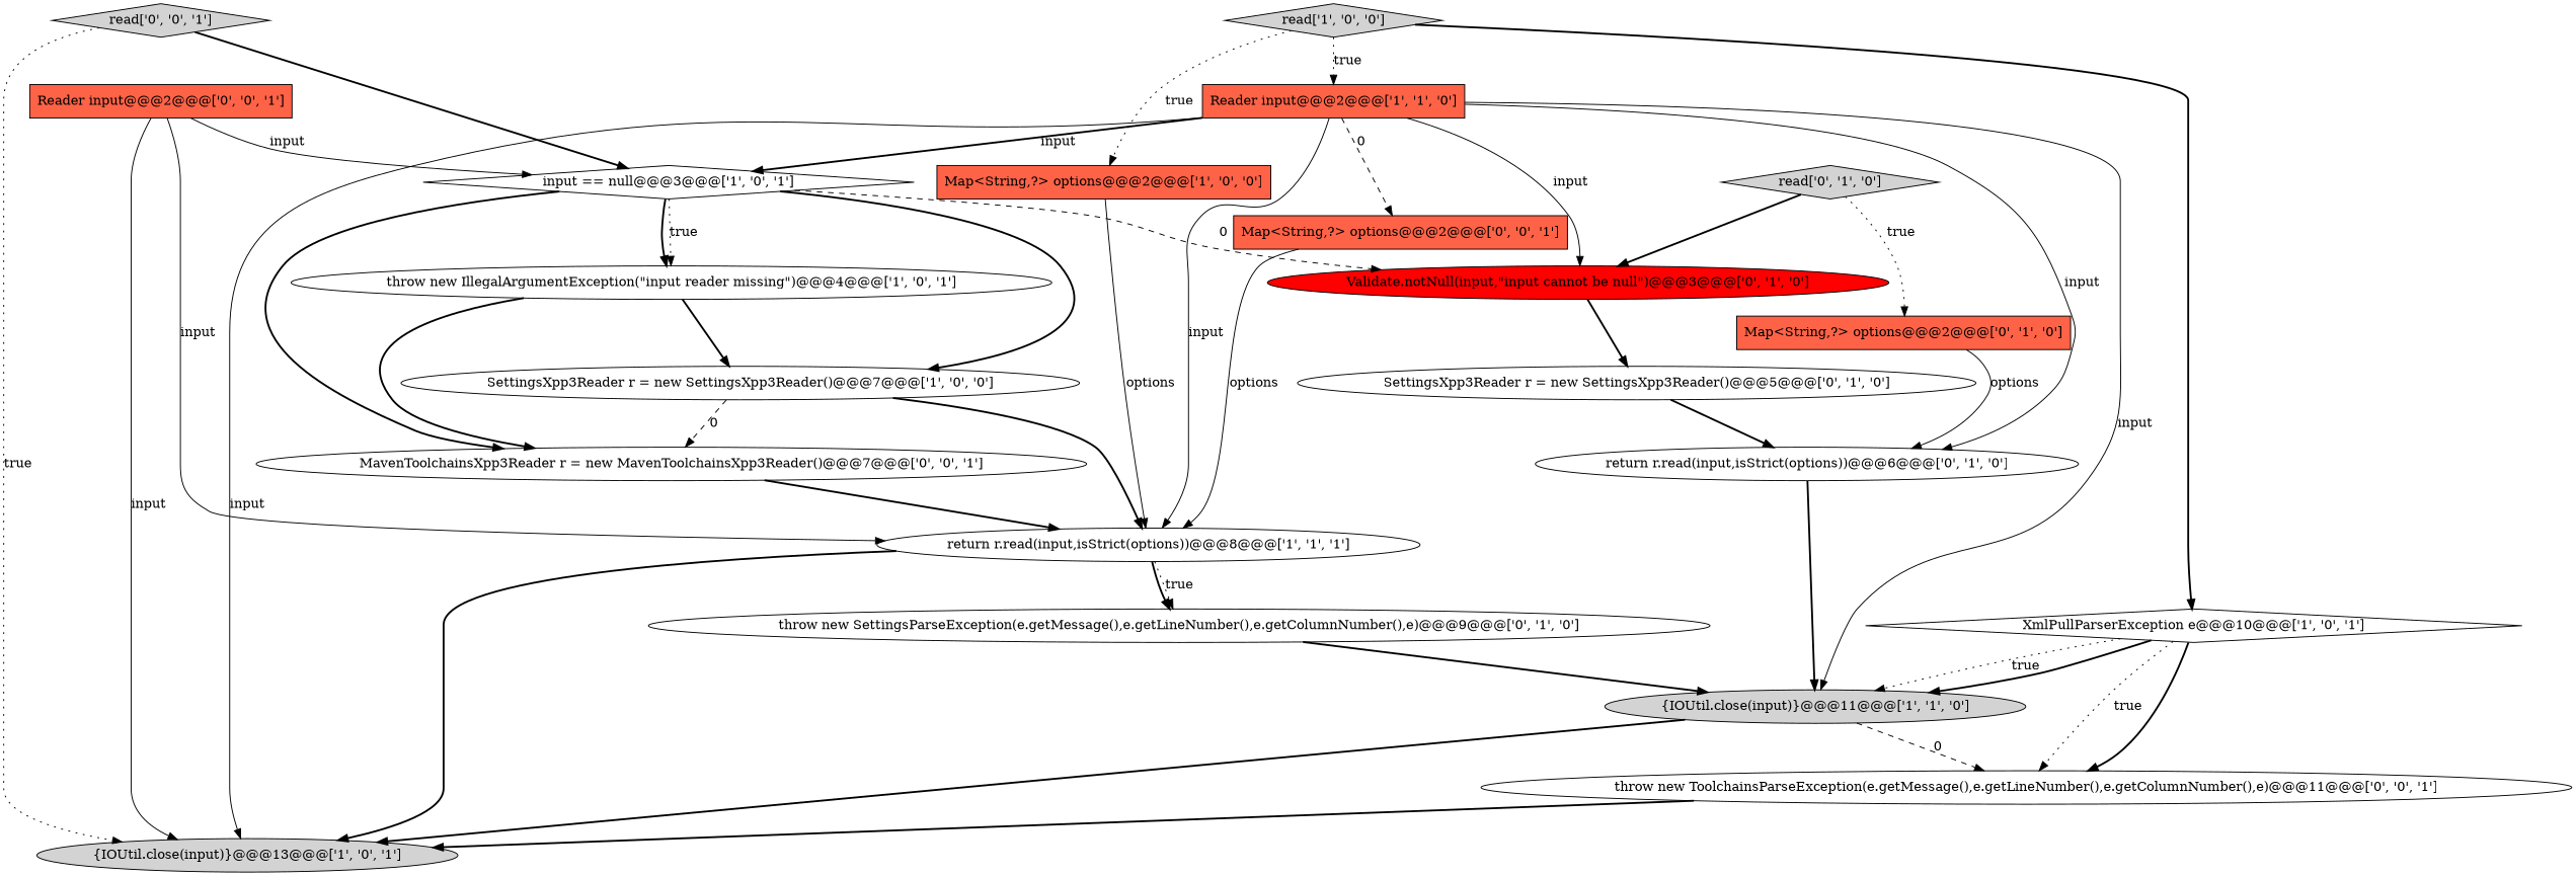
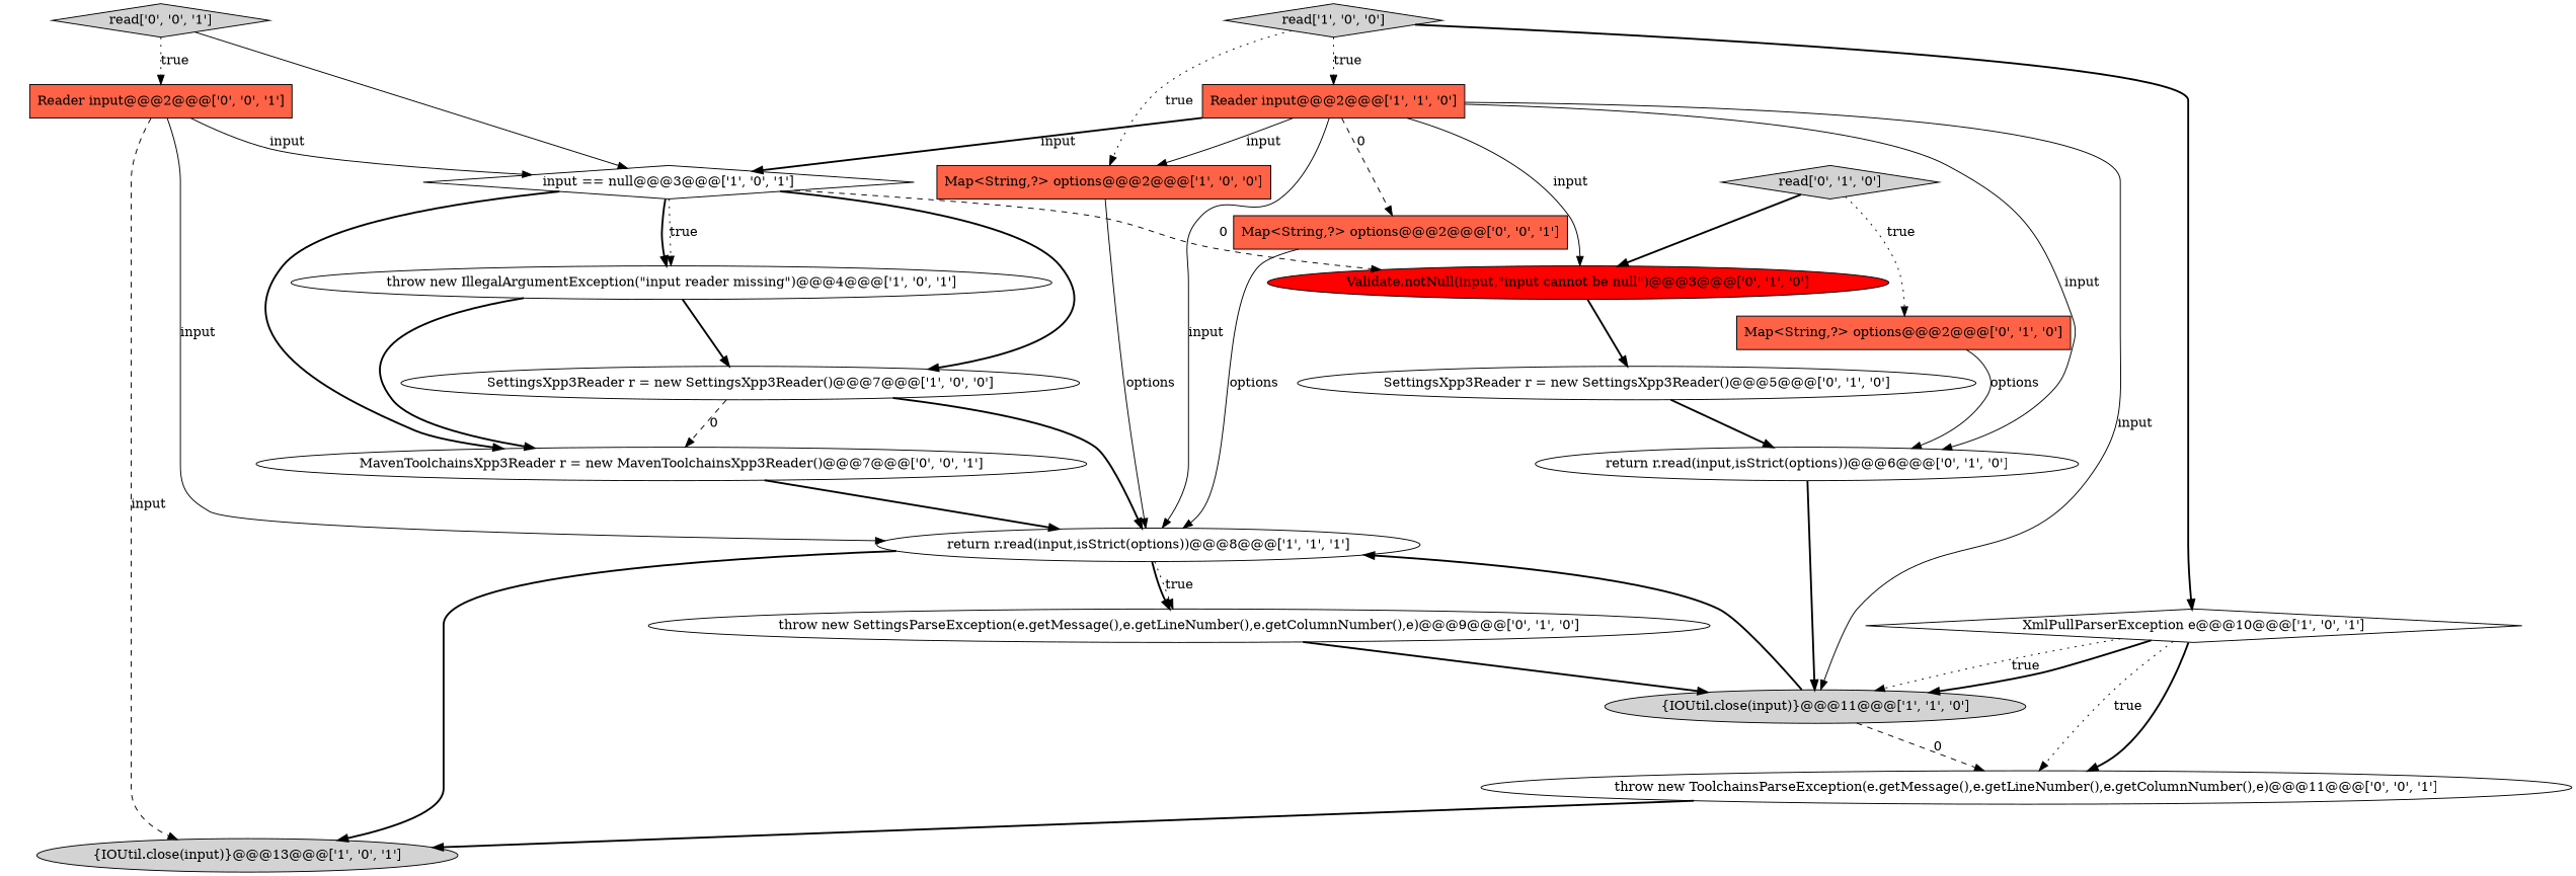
  digraph {
    node [fillcolor=white shape=ellipse style=filled]
    edge [style=bold]
    n1 [label="input == null@@@3@@@['1', '0', '1']" shape=diamond]
    n2 [label="SettingsXpp3Reader r = new SettingsXpp3Reader()@@@7@@@['1', '0', '0']"]
    n3 [fillcolor=red label="Validate.notNull(input,\"input cannot be null\")@@@3@@@['0', '1', '0']"]
    n4 [label="throw new IllegalArgumentException(\"input reader missing\")@@@4@@@['1', '0', '1']"]
    n5 [label="MavenToolchainsXpp3Reader r = new MavenToolchainsXpp3Reader()@@@7@@@['0', '0', '1']"]
    n6 [label="return r.read(input,isStrict(options))@@@8@@@['1', '1', '1']"]
    n7 [label="SettingsXpp3Reader r = new SettingsXpp3Reader()@@@5@@@['0', '1', '0']"]
    n8 [fillcolor=lightgray label="{IOUtil.close(input)}@@@13@@@['1', '0', '1']"]
    n9 [label="return r.read(input,isStrict(options))@@@6@@@['0', '1', '0']"]
    n10 [fillcolor=lightgray label="{IOUtil.close(input)}@@@11@@@['1', '1', '0']"]
    n11 [label="throw new ToolchainsParseException(e.getMessage(),e.getLineNumber(),e.getColumnNumber(),e)@@@11@@@['0', '0', '1']"]
    n12 [fillcolor=lightgray label="read['0', '0', '1']" shape=diamond]
    n13 [fillcolor=tomato label="Reader input@@@2@@@['0', '0', '1']" shape=box]
    n14 [fillcolor=tomato label="Map<String,?> options@@@2@@@['0', '0', '1']" shape=box]
    n15 [label="XmlPullParserException e@@@10@@@['1', '0', '1']" shape=diamond]
    n16 [fillcolor=lightgray label="read['0', '1', '0']" shape=diamond]
    n17 [fillcolor=tomato label="Map<String,?> options@@@2@@@['0', '1', '0']" shape=box]
    n18 [fillcolor=tomato label="Reader input@@@2@@@['1', '1', '0']" shape=box]
    n19 [fillcolor=tomato label="Map<String,?> options@@@2@@@['1', '0', '0']" shape=box]
    n20 [label="throw new SettingsParseException(e.getMessage(),e.getLineNumber(),e.getColumnNumber(),e)@@@9@@@['0', '1', '0']"]
    n21 [fillcolor=lightgray label="read['1', '0', '0']" shape=diamond]
    n1 -> n2
    n1 -> n3 [label=0 style=dashed]
    n1 -> n4
    n1 -> n4 [label=true style=dotted]
    n1 -> n5
    n2 -> n5 [label=0 style=dashed]
    n2 -> n6
    n3 -> n7
    n4 -> n2
    n4 -> n5
    n5 -> n6
    n6 -> n8
    n6 -> n20 [label=true style=dotted]
    n6 -> n20
    n7 -> n9
    n9 -> n10
-   n10 -> n8
+   n10 -> n6
    n10 -> n11 [label=0 style=dashed]
    n11 -> n8
-   n12 -> n1
-   n12 -> n8 [label=true style=dotted]
+   n12 -> n1 [style=solid]
+   n12 -> n13 [label=true style=dotted]
    n13 -> n1 [label=input style=solid]
    n13 -> n6 [label=input style=solid]
-   n13 -> n8 [label=input style=solid]
+   n13 -> n8 [label=input style=dashed]
    n14 -> n6 [label=options style=solid]
    n15 -> n10 [label=true style=dotted]
    n15 -> n10
    n15 -> n11
    n15 -> n11 [label=true style=dotted]
    n16 -> n3
    n16 -> n17 [label=true style=dotted]
    n17 -> n9 [label=options style=solid]
    n18 -> n1 [label=input]
    n18 -> n3 [label=input style=solid]
    n18 -> n6 [label=input style=solid]
-   n18 -> n8 [label=input style=solid]
+   n18 -> n19 [label=input style=solid]
    n18 -> n9 [label=input style=solid]
    n18 -> n10 [label=input style=solid]
    n18 -> n14 [label=0 style=dashed]
    n19 -> n6 [label=options style=solid]
    n20 -> n10
    n21 -> n15
    n21 -> n18 [label=true style=dotted]
    n21 -> n19 [label=true style=dotted]
  }
